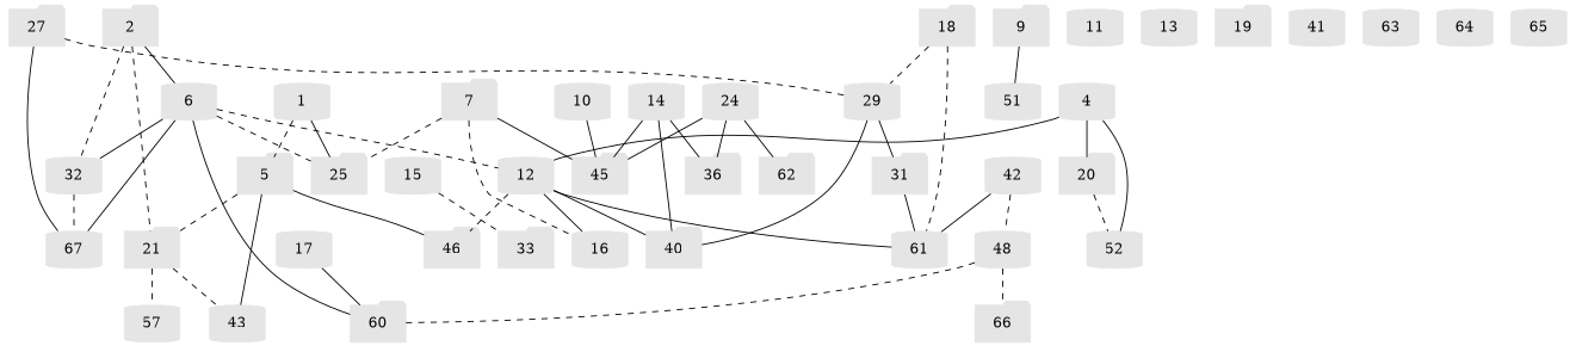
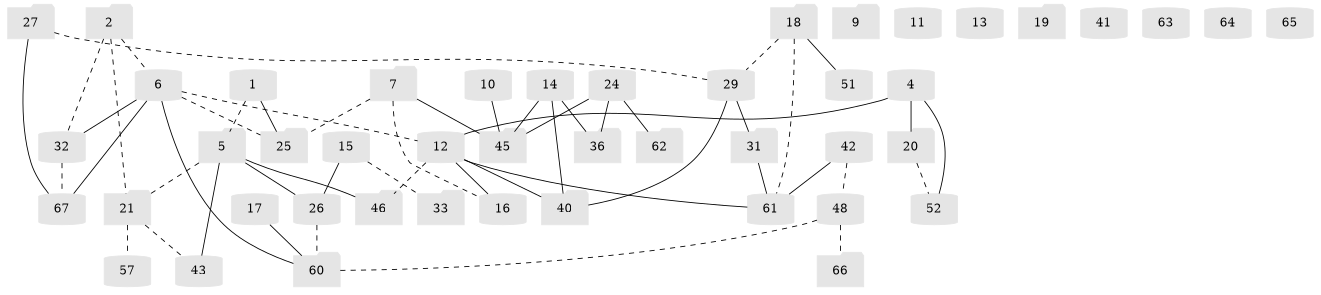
  graph {
    node [color=gray90 shape=cylinder style=filled]
    edge [style=solid]
    5 [shape=folder super="+20"]
    21 [shape=folder super="+53"]
+   26 [super="+69"]
    43
    46 [shape=folder]
    1
    25 [shape=folder super="+37"]
    2 [shape=folder super="+8"]
    6 [super="+35"]
    32 [super="+47"]
    12 [super="+49"]
    60 [shape=folder super="+68"]
    67 [super="+73"]
    57
    14 [super="+55"]
    45 [shape=folder super="+50"]
    40 [shape=folder super="+54"]
    36 [shape=folder super="+72"]
    66 [shape=folder]
    4 [super="+44"]
    n21 [label=20 shape=folder super="+28"]
    52
    16 [super="+30"]
    61 [super="+71"]
    7 [shape=folder super="+23"]
    9 [shape=folder]
    10
    11
    13
    15
    33 [shape=folder super="+74"]
    17
    18 [shape=folder super="+39"]
    29 [super="+34"]
    51
    31 [shape=folder]
    19 [shape=folder]
    24 [super="+56"]
    62 [shape=folder]
    27 [shape=folder]
    41 [super="+75"]
    48 [super="+59"]
    42
    63
    64
    65
    5 -- 21 [style=dashed weight=2]
+   5 -- 26
    5 -- 43
    5 -- 46
    21 -- 43 [style=dashed]
    21 -- 57 [style=dashed]
+   26 -- 60 [style=dashed weight=2]
    1 -- 5 [style=dashed]
    1 -- 25
    2 -- 21 [style=dashed]
-   2 -- 6
+   2 -- 6 [style=dashed]
    2 -- 32 [style=dashed]
    6 -- 25 [style=dashed]
    6 -- 32
    6 -- 12 [style=dashed]
    6 -- 60
    6 -- 67
    32 -- 67 [style=dashed]
    12 -- 46 [style=dashed]
    12 -- 40 [weight=2]
    12 -- 16
    12 -- 61
    14 -- 45
    14 -- 40
    14 -- 36
    4 -- 12
    4 -- n21
    4 -- 52
    n21 -- 52 [style=dashed]
    7 -- 25 [style=dashed]
    7 -- 45
    7 -- 16 [style=dashed]
    10 -- 45
+   15 -- 26
    15 -- 33 [style=dashed]
    17 -- 60
    18 -- 61 [style=dashed]
    18 -- 29 [style=dashed]
-   9 -- 51
+   18 -- 51
    29 -- 40
    29 -- 31
    31 -- 61
    24 -- 45
    24 -- 36
    24 -- 62
    27 -- 67
    27 -- 29 [style=dashed]
    48 -- 60 [style=dashed]
    48 -- 66 [style=dashed]
    42 -- 61
    42 -- 48 [style=dashed]
  }
